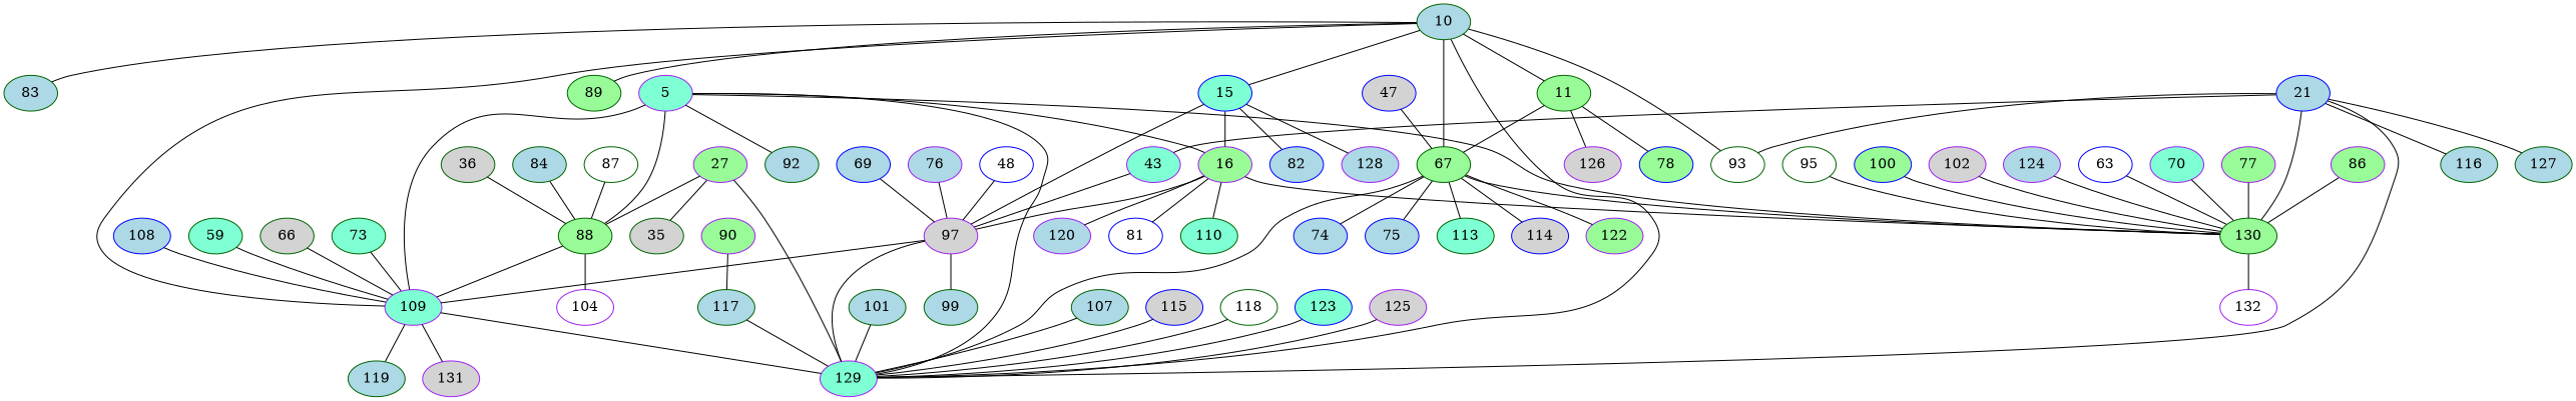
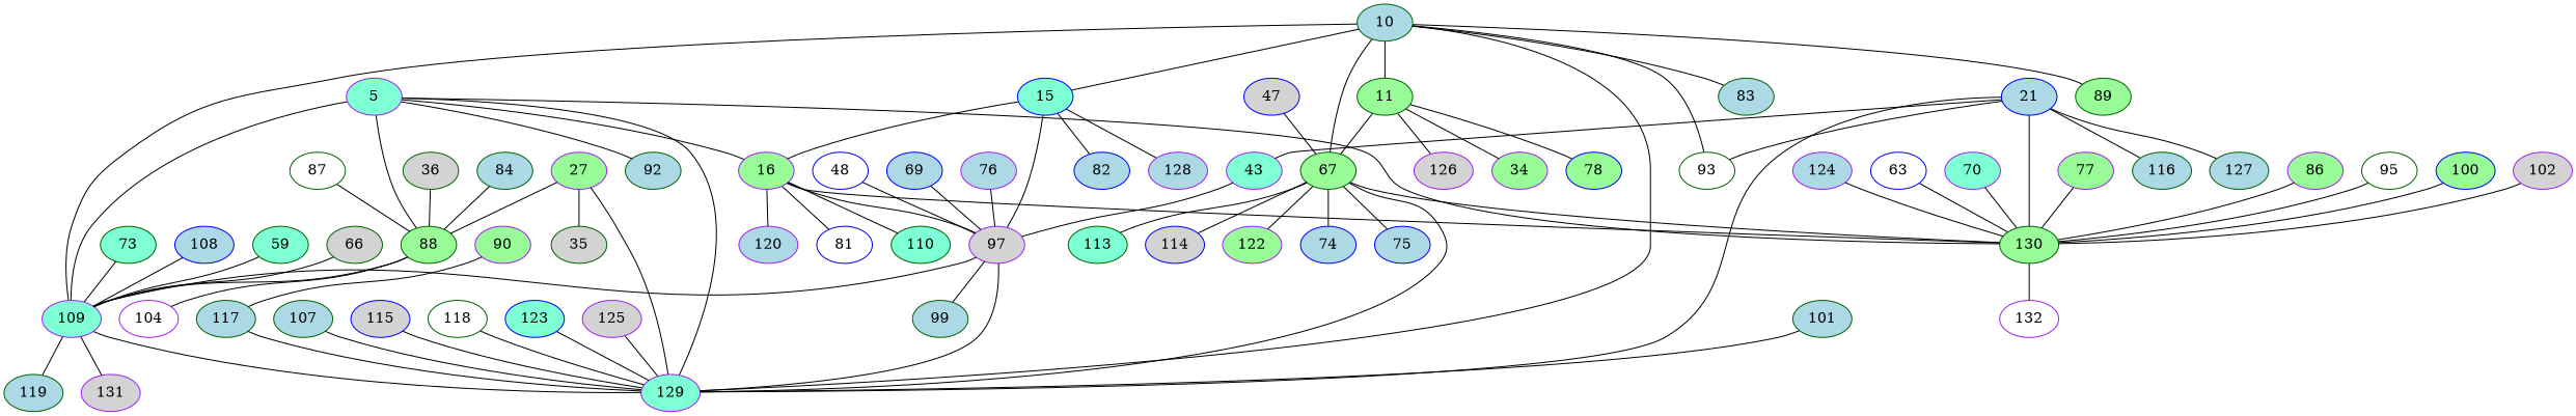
  graph {
    node [color=darkgreen fillcolor=lightblue style=filled]
    5 [color=purple fillcolor=aquamarine super="+2"]
    16 [color=purple fillcolor=palegreen super="+14"]
    88 [fillcolor=palegreen super="+3"]
    92
    109 [color=purple fillcolor=aquamarine super="+39+6"]
    129 [color=purple fillcolor=aquamarine super="+30+40+62+80+91+94+106+29+41+71+96+111+121"]
    130 [fillcolor=palegreen super="+98+22+24+46+58"]
    97 [color=purple fillcolor=lightgrey super="+32+37"]
    81 [color=blue fillcolor=white]
    110 [fillcolor=aquamarine]
    120 [color=purple]
    104 [color=purple fillcolor=white super="+79"]
    119 [super="+103"]
    131 [color=purple fillcolor=lightgrey]
    132 [color=purple fillcolor=white]
    10 [super="+9"]
    11 [fillcolor=palegreen super="+7"]
    15 [color=blue fillcolor=aquamarine super="+13"]
    67 [fillcolor=palegreen super="+33"]
    83 [super="+50"]
    89 [fillcolor=palegreen]
    93 [fillcolor=white super="+72"]
+   34 [color=purple fillcolor=palegreen]
    78 [color=blue fillcolor=palegreen]
    126 [color=purple fillcolor=lightgrey]
    82 [color=blue]
    128 [color=purple super="+65"]
    74 [color=blue]
    75 [color=blue]
    113 [fillcolor=aquamarine super="+61"]
    114 [color=blue fillcolor=lightgrey super="+105"]
    122 [color=purple fillcolor=palegreen]
    99
    21 [color=blue super="+20"]
    43 [color=purple fillcolor=aquamarine]
    116 [super="+64"]
    127
    27 [color=purple fillcolor=palegreen super="+25"]
    35 [fillcolor=lightgrey]
    36 [fillcolor=lightgrey]
    47 [color=blue fillcolor=lightgrey]
    48 [color=blue fillcolor=white]
    59 [fillcolor=aquamarine]
    63 [color=blue fillcolor=white]
    66 [fillcolor=lightgrey]
    69 [color=blue]
    70 [color=purple fillcolor=aquamarine]
    73 [fillcolor=aquamarine]
    76 [color=purple super="+42"]
    77 [color=purple fillcolor=palegreen]
    84 [super="+31"]
    86 [color=purple fillcolor=palegreen]
    87 [fillcolor=white]
    90 [color=purple fillcolor=palegreen]
    117
    95 [fillcolor=white]
    100 [color=blue fillcolor=palegreen]
    101 [super="+52+60"]
    102 [color=purple fillcolor=lightgrey]
    107
    108 [color=blue]
    115 [color=blue fillcolor=lightgrey]
    118 [fillcolor=white super="+53+55"]
    123 [color=blue fillcolor=aquamarine]
    124 [color=purple]
    125 [color=purple fillcolor=lightgrey]
    5 -- 16
    5 -- 88 [weight=4]
    5 -- 92
    5 -- 109 [weight=4]
    5 -- 129
    5 -- 130
    16 -- 130
    16 -- 97 [weight=4]
    16 -- 81
    16 -- 110
    16 -- 120
    88 -- 109 [weight=4]
    88 -- 104
    109 -- 129
    109 -- 119
    109 -- 131
    130 -- 132
    97 -- 109
    97 -- 129
    97 -- 99
    10 -- 109 [weight=2]
    10 -- 129 [weight=2]
    10 -- 11 [weight=4]
    10 -- 15
    10 -- 67 [weight=4]
    10 -- 83
    10 -- 89
    10 -- 93
    11 -- 67 [weight=4]
+   11 -- 34
    11 -- 78
    11 -- 126
    15 -- 16 [weight=4]
    15 -- 97 [weight=4]
    15 -- 82
    15 -- 128
    67 -- 129
    67 -- 130
    67 -- 74
    67 -- 75
    67 -- 113
    67 -- 114
    67 -- 122
    21 -- 129
    21 -- 130 [weight=8]
    21 -- 93
    21 -- 43
    21 -- 116
    21 -- 127
    43 -- 97
    27 -- 88 [weight=2]
    27 -- 129 [weight=8]
    27 -- 35
    36 -- 88
    47 -- 67
    48 -- 97
    59 -- 109
    63 -- 130
    66 -- 109
    69 -- 97
    70 -- 130
    73 -- 109
    76 -- 97
    77 -- 130
    84 -- 88
    86 -- 130
    87 -- 88
    90 -- 117
    117 -- 129
    95 -- 130
    100 -- 130
    101 -- 129
    102 -- 130
    107 -- 129
    108 -- 109
    115 -- 129
    118 -- 129
    123 -- 129
    124 -- 130
    125 -- 129
  }
